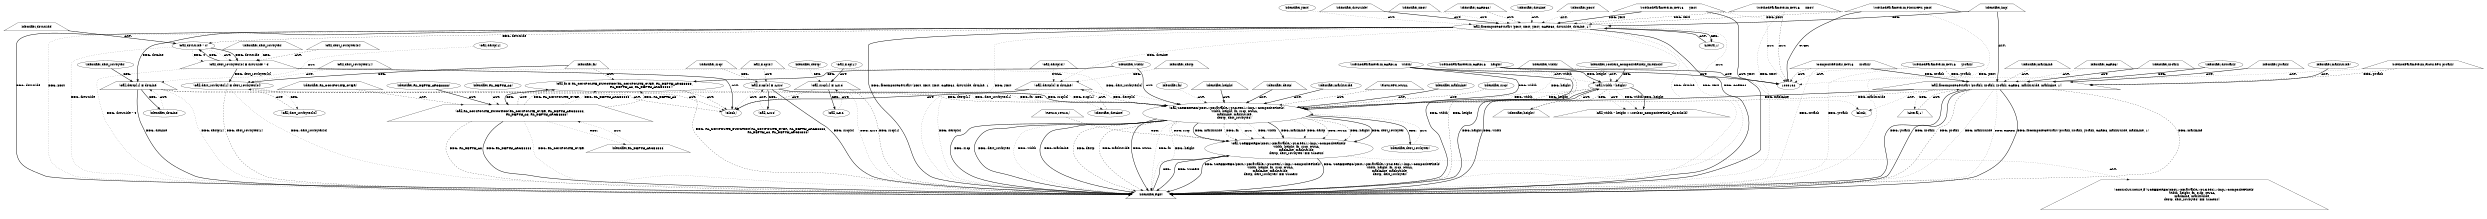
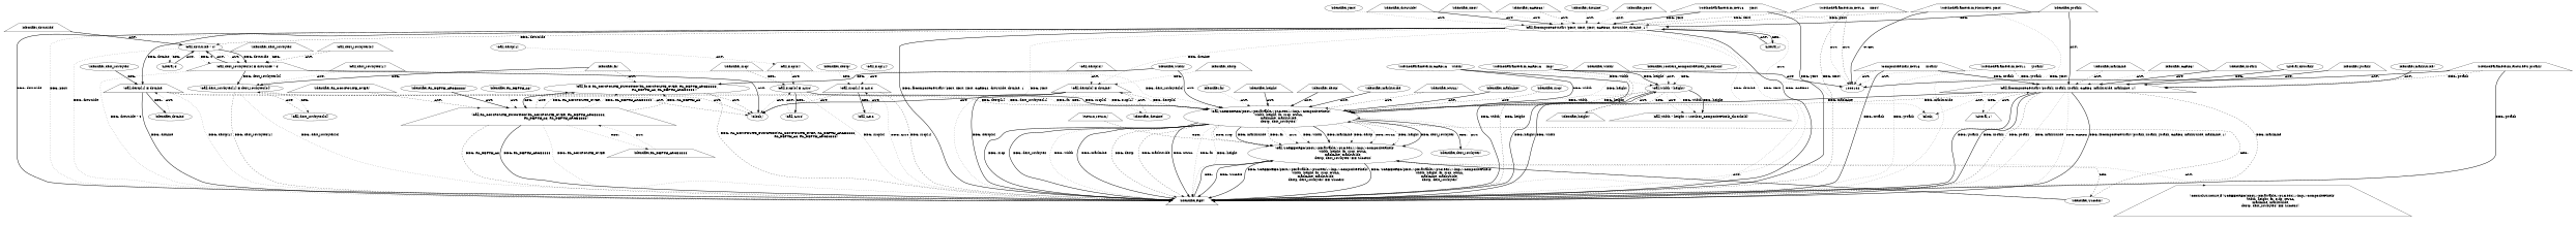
  digraph {
    node [shape=trapezium]
    edge [style=bold]
    n1 [label="(Call,SCREENREC(pDst->pDrawable->pScreen)->imp->CompositePixels(\n                width, height, fn, srcp, NULL,\n                maskLine, maskStride,\n                destp, dest_rowbytes))" shape=ellipse]
    n2 [label="(Call,SCREENREC(pDst->pDrawable->pScreen)->imp->CompositePixels(\n                width, height, fn, srcp, NULL,\n                maskLine, maskStride,\n                destp, dest_rowbytes) == Success)" shape=ellipse]
    n3 [label="(Identifier,dest_rowbytes)" shape=ellipse]
    n4 [label="(Identifier,RET)"]
+   n5 [label="(Identifier,Success)" shape=ellipse]
    n6 [label="(ControlStructure,if (SCREENREC(pDst->pDrawable->pScreen)->imp->CompositePixels(\n                width, height, fn, srcp, NULL,\n                maskLine, maskStride,\n                destp, dest_rowbytes) == Success))"]
    n7 [label="(Call,width * height)" shape=ellipse]
    n8 [label="(Call,width * height > rootless_CompositePixels_threshold)"]
    n9 [label="(Identifier,height)"]
    n10 [label="(MethodParameterIn,CARD16     width)" shape=ellipse]
    1000102 [shape=ellipse]
-   n12 [label="(MethodParameterIn,CARD16     height)" shape=ellipse]
+   n12 [label="(MethodParameterIn,CARD16     imp)" shape=ellipse]
    n13 [label="(Call,fn = RL_COMPOSITE_FUNCTION(RL_COMPOSITE_OVER, RL_DEPTH_ARGB8888,\n                                   RL_DEPTH_A8, RL_DEPTH_ARGB8888))" shape=ellipse]
    n14 [label="(Call,RL_COMPOSITE_FUNCTION(RL_COMPOSITE_OVER, RL_DEPTH_ARGB8888,\n                                   RL_DEPTH_A8, RL_DEPTH_ARGB8888))"]
    n15 [label="(Block,)" shape=ellipse]
    n16 [label="(Identifier,RL_DEPTH_ARGB8888)"]
    n17 [label="(Call,srcp[1] = &src)"]
    n18 [label="(Call,&src)" shape=ellipse]
    n19 [label="(Call,srcp[0] = &src)" shape=ellipse]
    n20 [label="(Call,&src)" shape=ellipse]
    n21 [label="(Call,fbComposeGetStart (pMask, xMask, yMask, CARD8, maskStride, maskLine, 1))"]
    n22 [label="(Block,)" shape=ellipse]
    n23 [label="(Literal,1)"]
    n24 [label="(MethodParameterIn,PicturePtr pMask)"]
    n25 [label="(CompositePixels,INT16      xMask)"]
-   n26 [label="(MethodParameterIn,INT16      yMask)" shape=ellipse]
+   n26 [label="(MethodParameterIn,INT11      yMask)" shape=ellipse]
    n27 [label="(Call,destp[1] = dstLine)"]
    n28 [label="(Identifier,dstLine)" shape=ellipse]
    n29 [label="(Call,fbComposeGetStart (pDst, xDst, yDst, CARD32, dstStride, dstLine, 1))" shape=ellipse]
    n30 [label="(Call,destp[0] = dstLine)"]
    n31 [label="(Call,dstStride * 4)" shape=ellipse]
    n32 [label="(Literal,1)" shape=ellipse]
    n33 [label="(Identifier,dstLine)" shape=ellipse]
    n34 [label="(Call,dest_rowbytes[0] = dstStride * 4)"]
+   n35 [label="(Literal,4)" shape=ellipse]
    n36 [label="(MethodParameterIn,PicturePtr pDst)"]
    n37 [label="(MethodParameterIn,INT16      xDst)"]
    n38 [label="(MethodParameterIn,INT16      yDst)"]
    n39 [label="(Call,dest_rowbytes[1] = dest_rowbytes[0])" shape=ellipse]
    n40 [label="(Call,dest_rowbytes[0])" shape=ellipse]
    n41 [label="(Call,srcp[1])" shape=ellipse]
    n42 [label="(Identifier,destp)"]
-   n43 [label="(Identifier,imp)"]
+   n43 [label="(Identifier,pMask)"]
    n44 [label="(Identifier,RL_COMPOSITE_OVER)"]
    n45 [label="(Identifier,dest_rowbytes)" shape=ellipse]
    n46 [label="(Identifier,maskStride)" shape=ellipse]
    n47 [label="(Identifier,fn)"]
    n48 [label="(Identifier,CARD32)"]
    n49 [label="(Call,destp[1])" shape=ellipse]
    n50 [label="(Identifier,rootless_CompositePixels_threshold)" shape=ellipse]
-   n51 [label="(PicturePtr,NULL)"]
+   n51 [label="(Identifier,NULL)"]
    n52 [label="(Identifier,width)"]
    n53 [label="(Identifier,srcp)"]
    n54 [label="(Call,srcp[0])"]
    n55 [label="(Identifier,maskLine)" shape=ellipse]
    n56 [label="(Identifier,maskLine)"]
    n57 [label="(Identifier,yDst)" shape=ellipse]
    n58 [label="(Identifier,CARD8)"]
    n59 [label="(Identifier,srcp)" shape=ellipse]
    n60 [label="(Identifier,fn)" shape=ellipse]
    n61 [label="(Identifier,xMask)"]
-   n62 [label="(Identifier,dstMask)" shape=ellipse]
+   n62 [label="(Literal,dstMask)" shape=ellipse]
    n63 [label="(Identifier,dstStride)"]
    n64 [label="(Identifier,dstStride)"]
    n65 [label="(Identifier,width)" shape=ellipse]
    n66 [label="(Return,return;)"]
    n67 [label="(Identifier,height)"]
    n68 [label="(Identifier,dest_rowbytes)"]
    n69 [label="(Identifier,destp)"]
    n70 [label="(Identifier,RL_DEPTH_ARGB8888)" shape=ellipse]
    n71 [label="(Call,destp[0])"]
    n72 [label="(Identifier,dstLine)" shape=ellipse]
    n73 [label="(Identifier,yMask)"]
    n74 [label="(Identifier,RL_DEPTH_A8)" shape=ellipse]
    n75 [label="(Identifier,pDst)"]
    n76 [label="(Identifier,xDst)"]
    n77 [label="(Call,dest_rowbytes[1])"]
    n78 [label="(Call,dest_rowbytes[0])"]
    n79 [label="(Identifier,destp)" shape=ellipse]
    n80 [label="(Identifier,maskStride)" shape=ellipse]
    n1 -> n2 [label="AST: " style=dotted]
    n1 -> n2 [label="DDG: width" style=dotted]
    n1 -> n2 [label="DDG: maskLine"]
    n1 -> n2 [label="DDG: destp" style=dotted]
    n1 -> n2 [label="DDG: NULL" style=dashed]
    n1 -> n2 [label="DDG: height" style=dashed]
    n1 -> n2 [label="DDG: dest_rowbytes"]
    n1 -> n2 [label="DDG: srcp" style=dashed]
    n1 -> n2 [label="DDG: maskStride"]
    n1 -> n2 [label="DDG: fn" style=dashed]
    n1 -> n3 [label="CFG: "]
    n1 -> n4 [label="DDG: srcp"]
    n1 -> n4 [label="DDG: dest_rowbytes"]
    n1 -> n4 [label="DDG: width" style=dotted]
    n1 -> n4 [label="DDG: maskLine"]
    n1 -> n4 [label="DDG: destp" style=dashed]
    n1 -> n4 [label="DDG: maskStride" style=dashed]
    n1 -> n4 [label="DDG: NULL"]
    n1 -> n4 [label="DDG: fn" style=dotted]
    n1 -> n4 [label="DDG: height" style=dotted]
    n2 -> n4 [label="DDG: Success"]
    n2 -> n4 [label="DDG: SCREENREC(pDst->pDrawable->pScreen)->imp->CompositePixels(\n                width, height, fn, srcp, NULL,\n                maskLine, maskStride,\n                destp, dest_rowbytes) == Success"]
    n2 -> n4 [label="DDG: SCREENREC(pDst->pDrawable->pScreen)->imp->CompositePixels(\n                width, height, fn, srcp, NULL,\n                maskLine, maskStride,\n                destp, dest_rowbytes)"]
+   n2 -> n5 [label="CFG: " style=dashed]
    n2 -> n6 [label="AST: " style=dotted]
    n3 -> n1 [label="AST: " style=dotted]
    n4 -> n2 [label="CFG: "]
+   n5 -> n1 [label="CFG: " style=dashed]
+   n5 -> n2 [label="AST: "]
    n7 -> n1 [label="DDG: width" style=dotted]
    n7 -> n1 [label="DDG: height" style=dashed]
    n7 -> n4 [label="DDG: height"]
    n7 -> n4 [label="DDG: width"]
    n7 -> n8 [label="AST: " style=dotted]
    n7 -> n8 [label="DDG: width" style=dotted]
    n7 -> n8 [label="DDG: height"]
    n7 -> n9 [label="CFG: " style=dashed]
    n9 -> n7 [label="AST: " style=dashed]
    n10 -> n1 [label="DDG: width"]
    n10 -> n4 [label="DDG: width"]
-   n10 -> n7 [label="AST: width" style=dotted]
-   n10 -> 1000102 [label="AST: "]
+   n10 -> n7 [label="DDG: width" style=dotted]
    n12 -> n1 [label="DDG: height" style=dotted]
    n12 -> n4 [label="DDG: height" style=dashed]
    n12 -> n7 [label="DDG: height"]
    n12 -> 1000102 [label="AST: "]
    n13 -> n1 [label="DDG: fn" style=dotted]
    n13 -> n4 [label="DDG: RL_COMPOSITE_FUNCTION(RL_COMPOSITE_OVER, RL_DEPTH_ARGB8888,\n                                   RL_DEPTH_A8, RL_DEPTH_ARGB8888)" style=dashed]
    n13 -> n14 [label="CFG: "]
    n13 -> n15 [label="AST: " style=dashed]
    n14 -> n4 [label="DDG: RL_DEPTH_ARGB8888"]
    n14 -> n4 [label="DDG: RL_COMPOSITE_OVER" style=dotted]
    n14 -> n4 [label="DDG: RL_DEPTH_A8" style=dashed]
    n14 -> n13 [label="AST: " style=dashed]
    n14 -> n13 [label="DDG: RL_COMPOSITE_OVER" style=dashed]
    n14 -> n13 [label="DDG: RL_DEPTH_ARGB8888" style=dotted]
    n14 -> n13 [label="DDG: RL_DEPTH_A8" style=dashed]
    n14 -> n16 [label="CFG: " style=dotted]
    n16 -> n14 [label="AST: " style=dotted]
    n17 -> n1 [label="DDG: srcp[1]" style=dotted]
    n17 -> n4 [label="DDG: srcp[1]" style=dashed]
    n17 -> n4 [label="DDG: &src" style=dotted]
    n17 -> n15 [label="AST: " style=dashed]
    n17 -> n18 [label="CFG: "]
    n18 -> n17 [label="AST: " style=dotted]
    n19 -> n1 [label="DDG: srcp[0]"]
-   n19 -> n4 [label="DDG: srcp[0]"]
+   n19 -> n4 [label="DDG: srcp[0]" style=dotted]
    n19 -> n15 [label="AST: " style=dotted]
    n19 -> n20 [label="CFG: "]
    n20 -> n19 [label="AST: " style=dotted]
    n21 -> n1 [label="DDG: maskLine"]
    n21 -> n1 [label="DDG: maskStride" style=dashed]
    n21 -> n4 [label="DDG: CARD8" style=dotted]
    n21 -> n4 [label="DDG: fbComposeGetStart (pMask, xMask, yMask, CARD8, maskStride, maskLine, 1)"]
    n21 -> n4 [label="DDG: maskLine" style=dashed]
    n21 -> n4 [label="DDG: yMask"]
    n21 -> n4 [label="DDG: xMask"]
    n21 -> n4 [label="DDG: pMask" style=dashed]
    n21 -> n4 [label="DDG: maskStride" style=dotted]
    n21 -> n22 [label="AST: " style=dotted]
    n21 -> n23 [label="CFG: " style=dotted]
    n23 -> n21 [label="AST: " style=dashed]
-   n24 -> 1000102 [label="AST: " style=dotted]
+   n24 -> n4 [label="DDG: pMask"]
+   n24 -> 1000102 [label="AST: "]
    n24 -> n21 [label="DDG: pMask" style=dashed]
-   n25 -> n4 [label="DDG: xMask" style=dotted]
+   n25 -> n4 [label="DDG: xMask"]
    n25 -> 1000102 [label="AST: " style=dashed]
    n25 -> n21 [label="DDG: xMask"]
    n26 -> n4 [label="DDG: yMask" style=dotted]
    n26 -> 1000102 [label="AST: " style=dotted]
    n26 -> n21 [label="DDG: yMask" style=dashed]
    n27 -> n1 [label="DDG: destp[1]" style=dashed]
    n27 -> n4 [label="DDG: dstLine"]
    n27 -> n4 [label="DDG: destp[1]" style=dotted]
    n27 -> n15 [label="AST: " style=dashed]
    n27 -> n28 [label="CFG: "]
    n28 -> n27 [label="AST: " style=dotted]
    n29 -> n4 [label="DDG: dstStride"]
    n29 -> n4 [label="DDG: pDst" style=dotted]
    n29 -> n4 [label="DDG: fbComposeGetStart (pDst, xDst, yDst, CARD32, dstStride, dstLine, 1)"]
    n29 -> n4 [label="DDG: yDst" style=dotted]
    n29 -> n4 [label="DDG: dstLine" style=dotted]
    n29 -> n4 [label="DDG: xDst" style=dotted]
    n29 -> n4 [label="DDG: CARD32"]
    n29 -> n22 [label="AST: " style=dotted]
    n29 -> n27 [label="DDG: dstLine"]
    n29 -> n30 [label="DDG: dstLine" style=dotted]
    n29 -> n31 [label="DDG: dstStride" style=dashed]
    n29 -> n32 [label="CFG: "]
    n30 -> n1 [label="DDG: destp[0]" style=dashed]
-   n30 -> n4 [label="DDG: destp[0]" style=dotted]
+   n30 -> n4 [label="DDG: destp[0]"]
    n30 -> n15 [label="AST: "]
    n30 -> n33 [label="CFG: " style=dotted]
    n31 -> n4 [label="DDG: dstStride" style=dotted]
    n31 -> n34 [label="AST: " style=dotted]
    n31 -> n34 [label="DDG: dstStride"]
    n31 -> n34 [label="DDG: 4" style=dotted]
+   n31 -> n35 [label="CFG: " style=dotted]
    n32 -> n29 [label="AST: "]
    n33 -> n30 [label="AST: " style=dashed]
    n34 -> n1 [label="DDG: dest_rowbytes[0]" style=dotted]
    n34 -> n4 [label="DDG: dstStride * 4" style=dotted]
    n34 -> n15 [label="AST: "]
-   n34 -> n31 [label="CFG: "]
+   n34 -> n31 [label="AST: "]
    n34 -> n39 [label="DDG: dest_rowbytes[0]"]
-   n36 -> n4 [label="DDG: pDst" style=dotted]
+   n35 -> n31 [label="AST: "]
+   n36 -> n4 [label="DDG: yDst" style=dotted]
    n36 -> 1000102 [label="OVER: "]
    n36 -> n29 [label="DDG: pDst" style=dashed]
-   n37 -> n4 [label="DDG: xDst" style=dotted]
+   n37 -> n4 [label="DDG: xDst" style=dashed]
    n37 -> 1000102 [label="AST: " style=dashed]
    n37 -> n29 [label="DDG: xDst" style=dashed]
-   n38 -> n4 [label="AST: yDst"]
+   n38 -> n4 [label="DDG: yDst"]
    n38 -> 1000102 [label="AST: " style=dotted]
    n38 -> n29 [label="DDG: yDst"]
    n39 -> n1 [label="DDG: dest_rowbytes[1]" style=dotted]
    n39 -> n4 [label="DDG: dest_rowbytes[1]" style=dashed]
    n39 -> n4 [label="DDG: dest_rowbytes[0]" style=dotted]
    n39 -> n15 [label="AST: " style=dashed]
    n39 -> n40 [label="CFG: " style=dotted]
    n40 -> n39 [label="AST: " style=dashed]
-   n41 -> n17 [label="AST: "]
+   n41 -> n17 [label="AST: " style=dotted]
    n42 -> n1 [label="AST: "]
    n43 -> n21 [label="AST: "]
    n43 -> n29 [label="CFG: "]
    n44 -> n14 [label="AST: " style=dashed]
    n45 -> n27 [label="CFG: "]
    n46 -> n1 [label="AST: "]
    n47 -> n13 [label="AST: " style=dashed]
    n47 -> n39 [label="CFG: "]
    n48 -> n29 [label="AST: " style=dashed]
-   n49 -> n27 [label="AST: " style=dotted]
-   n50 -> n7 [label="CFG: "]
+   n49 -> n54 [label="AST: " style=dotted]
+   n50 -> n7 [label="CFG: " style=dotted]
    n51 -> n1 [label="AST: " style=dashed]
    n52 -> n7 [label="AST: " style=dashed]
    n53 -> n19 [label="CFG: " style=dashed]
    n54 -> n19 [label="AST: " style=dashed]
    n55 -> n1 [label="AST: "]
    n56 -> n21 [label="AST: " style=dashed]
    n57 -> n29 [label="AST: " style=dotted]
    n58 -> n21 [label="AST: " style=dotted]
    n59 -> n1 [label="AST: " style=dashed]
    n60 -> n1 [label="AST: " style=dotted]
    n61 -> n21 [label="AST: "]
    n62 -> n21 [label="CFG: "]
    n63 -> n29 [label="AST: "]
    n64 -> n31 [label="AST: "]
    n65 -> n1 [label="AST: "]
    n65 -> n13 [label="CFG: "]
    n66 -> n2 [label="CFG: " style=dashed]
    n67 -> n1 [label="AST: "]
    n68 -> n34 [label="CFG: " style=dotted]
    n69 -> n30 [label="CFG: " style=dotted]
    n70 -> n14 [label="AST: "]
-   n71 -> n30 [label="NULL: " style=dotted]
+   n71 -> n30 [label="AST: " style=dotted]
    n72 -> n29 [label="AST: " style=dotted]
    n73 -> n21 [label="AST: "]
    n74 -> n14 [label="AST: " style=dotted]
    n75 -> n29 [label="AST: " style=dotted]
    n76 -> n29 [label="AST: " style=dotted]
    n77 -> n39 [label="AST: " style=dotted]
    n78 -> n34 [label="AST: " style=dashed]
    n79 -> n17 [label="CFG: " style=dotted]
    n80 -> n21 [label="AST: "]
  }
